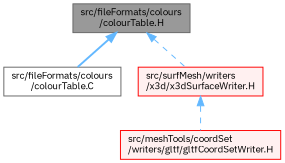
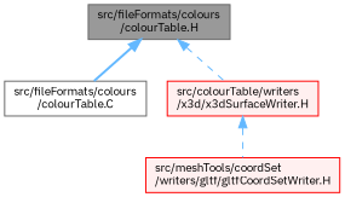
  digraph {
    fontname="IBM Plex Sans"
    node [color=red fillcolor="#FFF0F0" fontname="IBM Plex Sans" fontsize=10 shape=box style=filled]
    edge [color=steelblue1 dir=back fontname="IBM Plex Sans" fontsize=10 labelfontname=Helvetica labelfontsize=10 style=dashed]
    n1 [color=gray40 fillcolor=grey60 fontcolor=black height=0.2 label="src/fileFormats/colours\l/colourTable.H" width=0.4]
    n2 [color=grey40 fillcolor=white height=0.2 label="src/fileFormats/colours\l/colourTable.C" width=0.4]
-   n3 [height=0.2 label="src/surfMesh/writers\l/x3d/x3dSurfaceWriter.H" width=0.4]
+   n3 [height=0.2 label="src/colourTable/writers\l/x3d/x3dSurfaceWriter.H" width=0.4]
    n4 [height=0.2 label="src/meshTools/coordSet\l/writers/gltf/gltfCoordSetWriter.H" width=0.4]
    n1 -> n2 [style=bold]
    n1 -> n3
    n3 -> n4
  }
